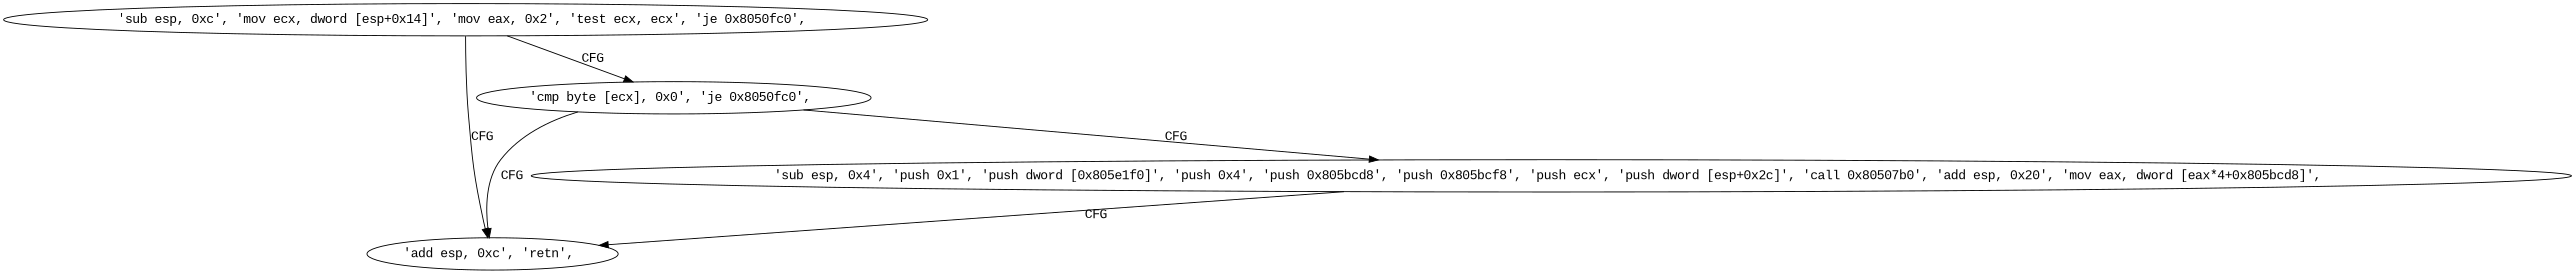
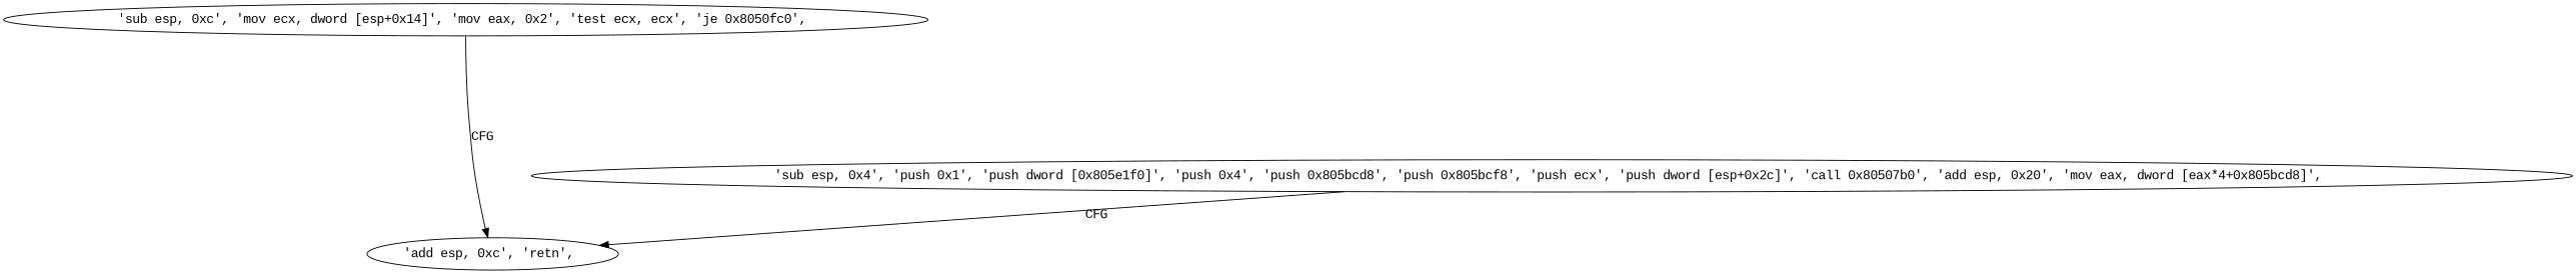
  digraph {
    fontname="Liberation Mono"
    node [fontname="Liberation Mono"]
    edge [fontname="Liberation Mono"]
    n1 [label="'sub esp, 0xc', 'mov ecx, dword [esp+0x14]', 'mov eax, 0x2', 'test ecx, ecx', 'je 0x8050fc0', "]
    n2 [label="'add esp, 0xc', 'retn', "]
-   n3 [label="'cmp byte [ecx], 0x0', 'je 0x8050fc0', "]
    n4 [label="'sub esp, 0x4', 'push 0x1', 'push dword [0x805e1f0]', 'push 0x4', 'push 0x805bcd8', 'push 0x805bcf8', 'push ecx', 'push dword [esp+0x2c]', 'call 0x80507b0', 'add esp, 0x20', 'mov eax, dword [eax*4+0x805bcd8]', "]
    n1 -> n2 [label=CFG]
-   n1 -> n3 [label=CFG]
-   n3 -> n2 [label=CFG]
-   n3 -> n4 [label=CFG]
    n4 -> n2 [label=CFG]
  }
